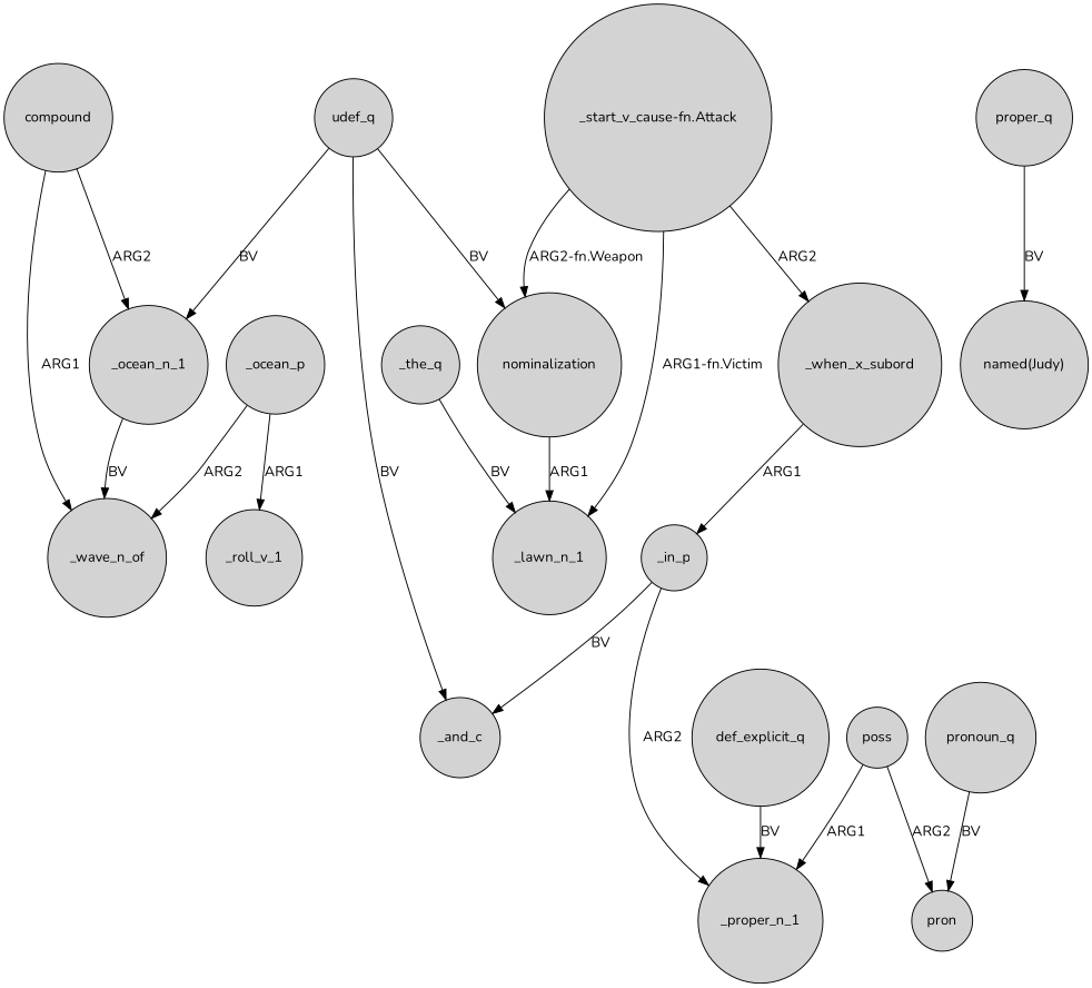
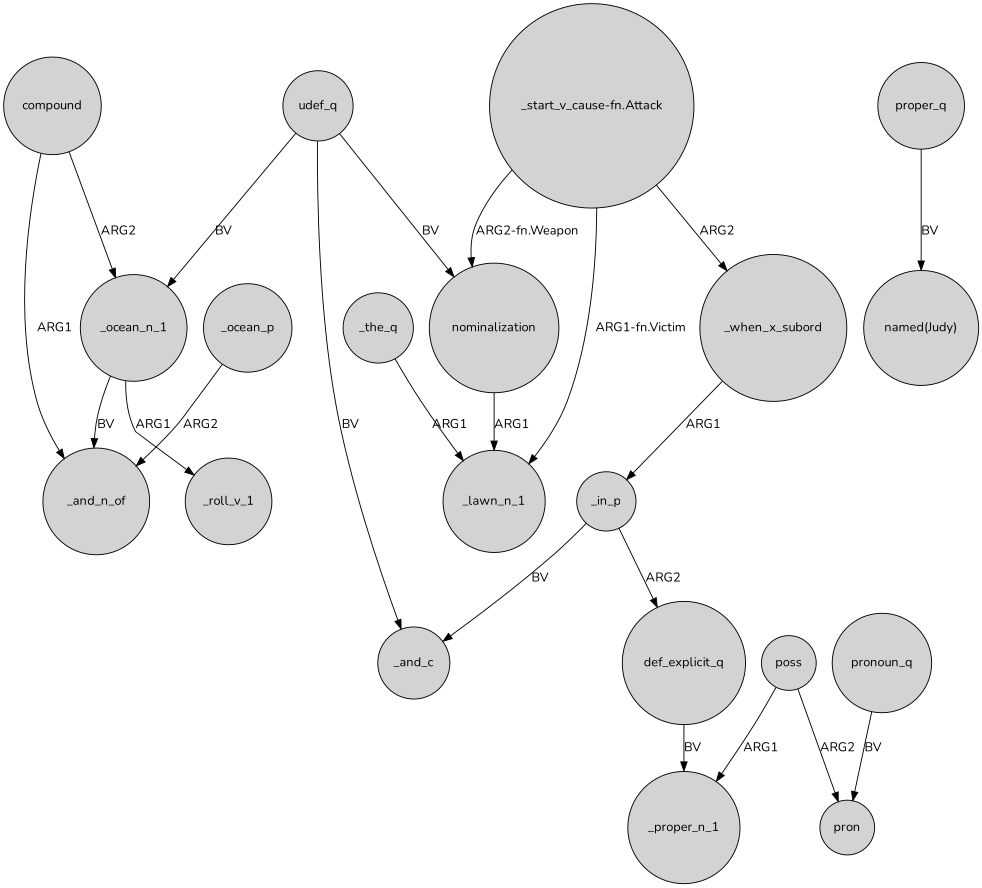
  digraph {
    fontname=Nunito
    node [fontname=Nunito shape=circle style=filled]
    edge [fontname=Nunito]
    n1 [label=_ocean_p]
    _roll_v_1
-   _wave_n_of
+   _wave_n_of [label=_and_n_of]
    "_start_v_cause-fn.Attack"
    nominalization
    _lawn_n_1
    _when_x_subord
    _in_p
    _and_c
    n10 [label=_proper_n_1]
    compound
    _ocean_n_1
    udef_q
    poss
    pron
    def_explicit_q
    pronoun_q
    proper_q
    "named(Judy)"
    _the_q
-   n1 -> _roll_v_1 [label=ARG1]
+   _ocean_n_1 -> _roll_v_1 [label=ARG1]
    n1 -> _wave_n_of [label=ARG2]
    "_start_v_cause-fn.Attack" -> nominalization [label="ARG2-fn.Weapon"]
    "_start_v_cause-fn.Attack" -> _lawn_n_1 [label="ARG1-fn.Victim"]
    "_start_v_cause-fn.Attack" -> _when_x_subord [label=ARG2]
    nominalization -> _lawn_n_1 [label=ARG1]
    _when_x_subord -> _in_p [label=ARG1]
    _in_p -> _and_c [label=BV]
-   _in_p -> n10 [label=ARG2]
+   _in_p -> def_explicit_q [label=ARG2]
    compound -> _wave_n_of [label=ARG1]
    compound -> _ocean_n_1 [label=ARG2]
    _ocean_n_1 -> _wave_n_of [label=BV]
    udef_q -> nominalization [label=BV]
    udef_q -> _and_c [label=BV]
    udef_q -> _ocean_n_1 [label=BV]
    poss -> n10 [label=ARG1]
    poss -> pron [label=ARG2]
    def_explicit_q -> n10 [label=BV]
    pronoun_q -> pron [label=BV]
    proper_q -> "named(Judy)" [label=BV]
-   _the_q -> _lawn_n_1 [label=BV]
+   _the_q -> _lawn_n_1 [label=ARG1]
  }
